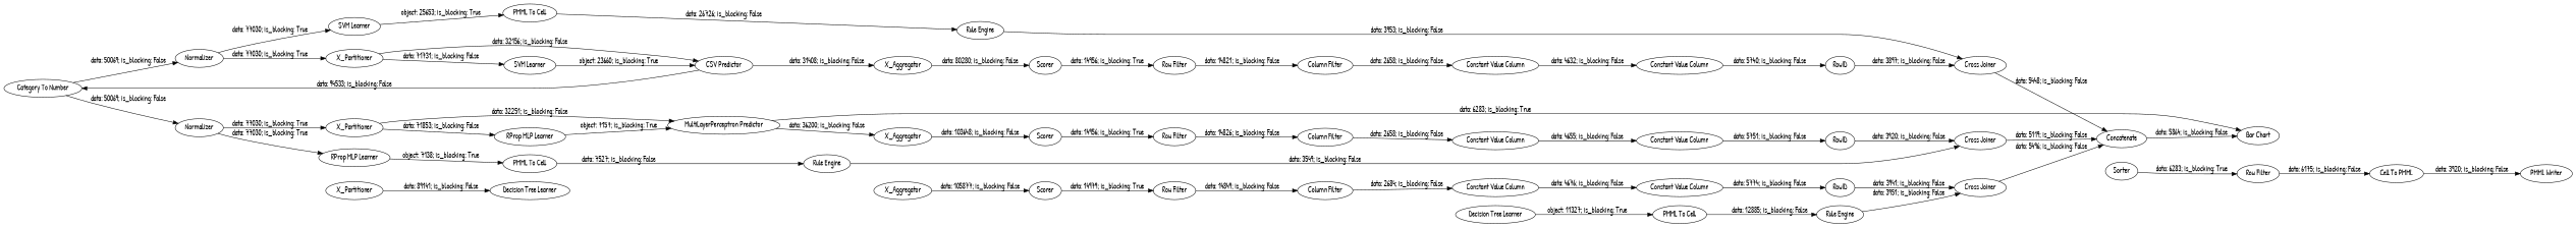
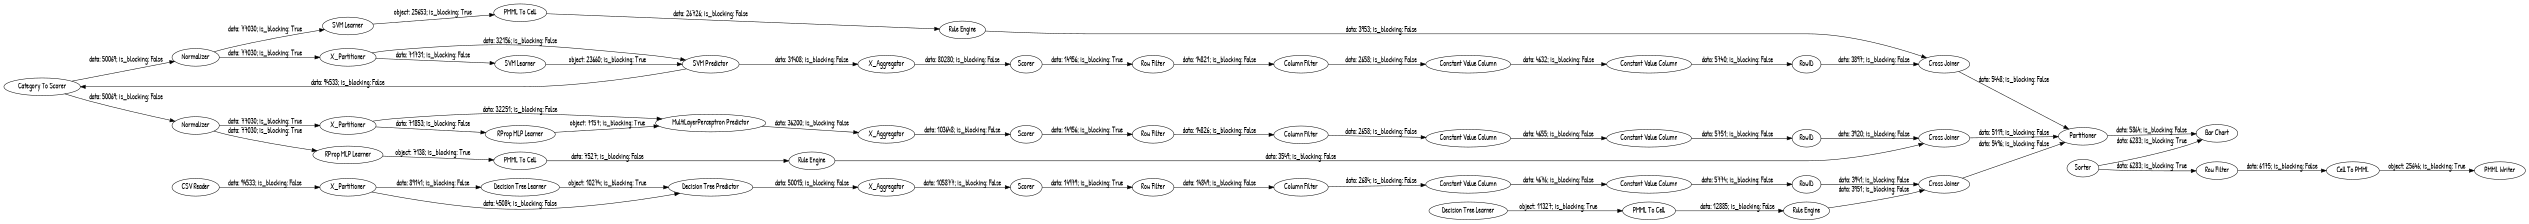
  digraph {
    fontname="Patrick Hand"
    rankdir=LR
    node [fontname="Patrick Hand"]
    edge [fontname="Patrick Hand"]
    n1 [label="Cross Joiner"]
-   n2 [label=Concatenate]
+   n2 [label=Partitioner]
    n3 [label="Bar Chart"]
    n4 [label="Cross Joiner"]
    n5 [label=Sorter]
    n6 [label="Row Filter"]
    n7 [label="Row Filter"]
    n8 [label="Column Filter"]
    n9 [label="Constant Value Column"]
    n10 [label="PMML To Cell"]
    n11 [label="Rule Engine"]
    n12 [label="Row Filter"]
    n13 [label="Column Filter"]
    n14 [label="Constant Value Column"]
    n15 [label="RProp MLP Learner"]
    n16 [label="MultiLayerPerceptron Predictor"]
    n17 [label=X_Aggregator]
-   n18 [label="Category To Number"]
+   n18 [label="Category To Scorer"]
    n19 [label=Normalizer]
    n20 [label=Normalizer]
    n21 [label=X_Partitioner]
    n22 [label="SVM Learner"]
    n23 [label="RProp MLP Learner"]
    n24 [label=X_Partitioner]
    n25 [label="PMML Writer"]
    n26 [label="Row Filter"]
    n27 [label="Column Filter"]
    n28 [label="Constant Value Column"]
    n29 [label="Rule Engine"]
    n30 [label=X_Partitioner]
    n31 [label="Decision Tree Learner"]
+   n32 [label="Decision Tree Predictor"]
    n33 [label=X_Aggregator]
    n34 [label="Constant Value Column"]
    n35 [label=RowID]
    n36 [label="Cross Joiner"]
+   n37 [label="CSV Reader"]
    n38 [label="Constant Value Column"]
    n39 [label=RowID]
    n40 [label=Scorer]
    n41 [label=Scorer]
    n42 [label=Scorer]
    n43 [label="SVM Learner"]
-   n44 [label="CSV Predictor"]
+   n44 [label="SVM Predictor"]
    n45 [label=X_Aggregator]
    n46 [label="Cell To PMML"]
    n47 [label="PMML To Cell"]
    n48 [label="PMML To Cell"]
    n49 [label="Rule Engine"]
    n50 [label="Constant Value Column"]
    n51 [label=RowID]
    n52 [label="Decision Tree Learner"]
    n1 -> n2 [label="data: 5448; is_blocking: False"]
    n2 -> n3 [label="data: 5864; is_blocking: False"]
    n4 -> n2 [label="data: 5119; is_blocking: False"]
-   n16 -> n3 [label="data: 6283; is_blocking: True"]
+   n5 -> n3 [label="data: 6283; is_blocking: True"]
    n5 -> n6 [label="data: 6283; is_blocking: True"]
    n6 -> n46 [label="data: 6175; is_blocking: False"]
    n7 -> n8 [label="data: 14826; is_blocking: False"]
    n8 -> n9 [label="data: 2658; is_blocking: False"]
    n9 -> n50 [label="data: 4655; is_blocking: False"]
    n10 -> n11 [label="data: 26726; is_blocking: False"]
    n11 -> n1 [label="data: 3953; is_blocking: False"]
    n12 -> n13 [label="data: 14849; is_blocking: False"]
    n13 -> n14 [label="data: 2684; is_blocking: False"]
    n14 -> n38 [label="data: 4676; is_blocking: False"]
    n15 -> n16 [label="object: 7157; is_blocking: True"]
    n16 -> n17 [label="data: 36200; is_blocking: False"]
    n17 -> n42 [label="data: 103648; is_blocking: False"]
    n18 -> n19 [label="data: 50069; is_blocking: False"]
    n18 -> n20 [label="data: 50069; is_blocking: False"]
    n19 -> n21 [label="data: 77030; is_blocking: True"]
    n19 -> n22 [label="data: 77030; is_blocking: True"]
    n20 -> n23 [label="data: 77030; is_blocking: True"]
    n20 -> n24 [label="data: 77030; is_blocking: True"]
    n21 -> n43 [label="data: 71731; is_blocking: False"]
    n21 -> n44 [label="data: 32156; is_blocking: False"]
    n22 -> n10 [label="object: 25653; is_blocking: True"]
    n23 -> n47 [label="object: 7138; is_blocking: True"]
    n24 -> n15 [label="data: 71853; is_blocking: False"]
    n24 -> n16 [label="data: 32251; is_blocking: False"]
    n26 -> n27 [label="data: 14821; is_blocking: False"]
    n27 -> n28 [label="data: 2658; is_blocking: False"]
    n28 -> n34 [label="data: 4632; is_blocking: False"]
    n29 -> n4 [label="data: 3549; is_blocking: False"]
    n30 -> n31 [label="data: 89141; is_blocking: False"]
+   n30 -> n32 [label="data: 45084; is_blocking: False"]
+   n31 -> n32 [label="object: 10274; is_blocking: True"]
+   n32 -> n33 [label="data: 50015; is_blocking: False"]
    n33 -> n40 [label="data: 105877; is_blocking: False"]
    n34 -> n35 [label="data: 5740; is_blocking: False"]
    n35 -> n1 [label="data: 3897; is_blocking: False"]
    n36 -> n2 [label="data: 5496; is_blocking: False"]
+   n37 -> n30 [label="data: 94533; is_blocking: False"]
    n38 -> n39 [label="data: 5774; is_blocking: False"]
    n39 -> n36 [label="data: 3941; is_blocking: False"]
    n40 -> n12 [label="data: 14979; is_blocking: True"]
    n41 -> n26 [label="data: 14956; is_blocking: True"]
    n42 -> n7 [label="data: 14956; is_blocking: True"]
    n43 -> n44 [label="object: 23660; is_blocking: True"]
    n44 -> n18 [label="data: 94533; is_blocking: False"]
    n44 -> n45 [label="data: 31408; is_blocking: False"]
    n45 -> n41 [label="data: 80280; is_blocking: False"]
-   n46 -> n25 [label="data: 3920; is_blocking: False"]
+   n46 -> n25 [label="object: 25646; is_blocking: True"]
    n47 -> n29 [label="data: 7527; is_blocking: False"]
    n48 -> n49 [label="data: 12885; is_blocking: False"]
    n49 -> n36 [label="data: 3951; is_blocking: False"]
    n50 -> n51 [label="data: 5751; is_blocking: False"]
    n51 -> n4 [label="data: 3920; is_blocking: False"]
    n52 -> n48 [label="object: 11327; is_blocking: True"]
  }
